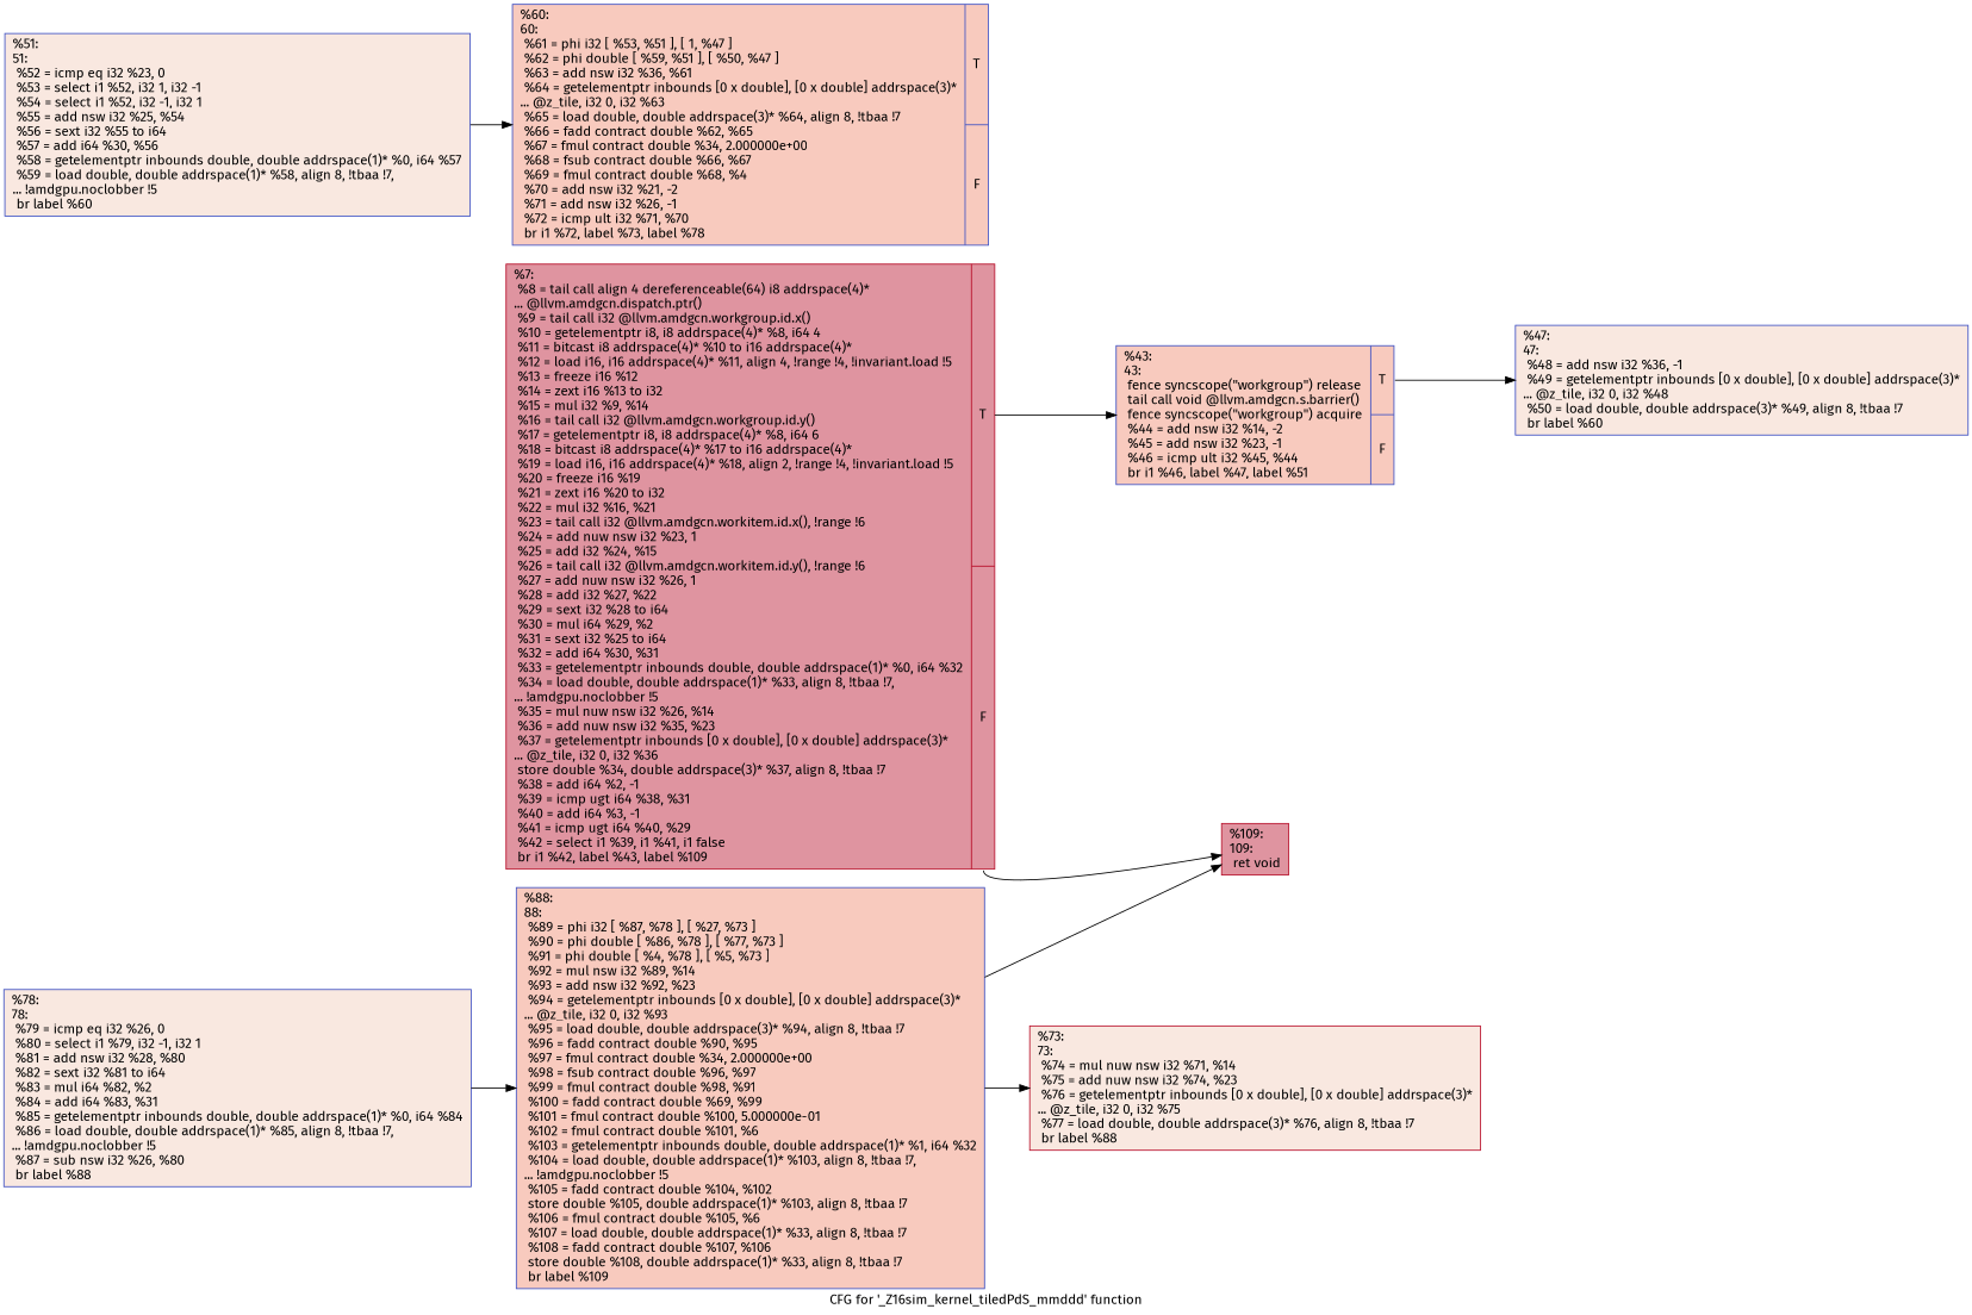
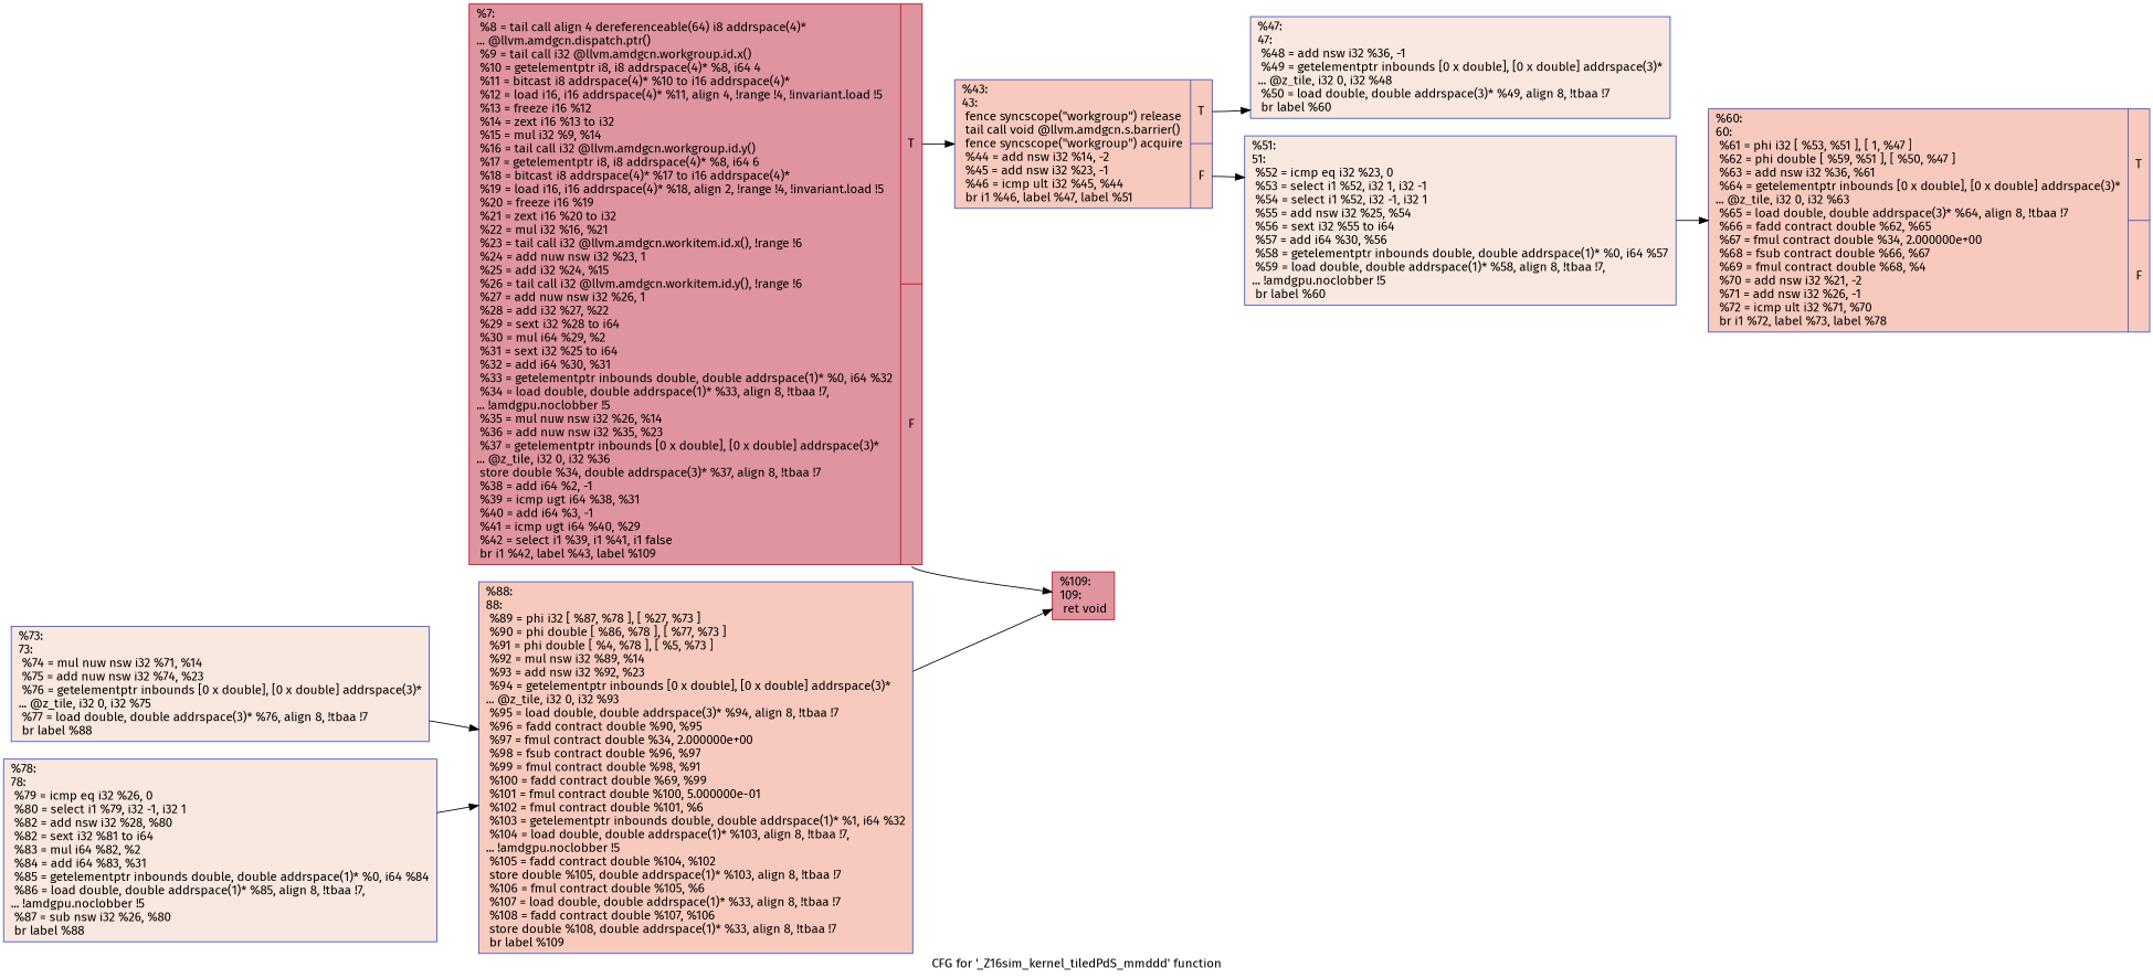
  digraph {
    fontname="Fira Sans"
    label="CFG for '_Z16sim_kernel_tiledPdS_mmddd' function"
    rankdir=LR
    node [color="#3d50c3ff" fillcolor="#f1ccb870" fontname="Fira Sans" shape=record style=filled]
    edge [fontname="Fira Sans"]
    n1 [color="#b70d28ff" fillcolor="#b70d2870" label="{%7:\l  %8 = tail call align 4 dereferenceable(64) i8 addrspace(4)*\l... @llvm.amdgcn.dispatch.ptr()\l  %9 = tail call i32 @llvm.amdgcn.workgroup.id.x()\l  %10 = getelementptr i8, i8 addrspace(4)* %8, i64 4\l  %11 = bitcast i8 addrspace(4)* %10 to i16 addrspace(4)*\l  %12 = load i16, i16 addrspace(4)* %11, align 4, !range !4, !invariant.load !5\l  %13 = freeze i16 %12\l  %14 = zext i16 %13 to i32\l  %15 = mul i32 %9, %14\l  %16 = tail call i32 @llvm.amdgcn.workgroup.id.y()\l  %17 = getelementptr i8, i8 addrspace(4)* %8, i64 6\l  %18 = bitcast i8 addrspace(4)* %17 to i16 addrspace(4)*\l  %19 = load i16, i16 addrspace(4)* %18, align 2, !range !4, !invariant.load !5\l  %20 = freeze i16 %19\l  %21 = zext i16 %20 to i32\l  %22 = mul i32 %16, %21\l  %23 = tail call i32 @llvm.amdgcn.workitem.id.x(), !range !6\l  %24 = add nuw nsw i32 %23, 1\l  %25 = add i32 %24, %15\l  %26 = tail call i32 @llvm.amdgcn.workitem.id.y(), !range !6\l  %27 = add nuw nsw i32 %26, 1\l  %28 = add i32 %27, %22\l  %29 = sext i32 %28 to i64\l  %30 = mul i64 %29, %2\l  %31 = sext i32 %25 to i64\l  %32 = add i64 %30, %31\l  %33 = getelementptr inbounds double, double addrspace(1)* %0, i64 %32\l  %34 = load double, double addrspace(1)* %33, align 8, !tbaa !7,\l... !amdgpu.noclobber !5\l  %35 = mul nuw nsw i32 %26, %14\l  %36 = add nuw nsw i32 %35, %23\l  %37 = getelementptr inbounds [0 x double], [0 x double] addrspace(3)*\l... @z_tile, i32 0, i32 %36\l  store double %34, double addrspace(3)* %37, align 8, !tbaa !7\l  %38 = add i64 %2, -1\l  %39 = icmp ugt i64 %38, %31\l  %40 = add i64 %3, -1\l  %41 = icmp ugt i64 %40, %29\l  %42 = select i1 %39, i1 %41, i1 false\l  br i1 %42, label %43, label %109\l|{<s0>T|<s1>F}}"]
    n2 [fillcolor="#ef886b70" label="{%43:\l43:                                               \l  fence syncscope(\"workgroup\") release\l  tail call void @llvm.amdgcn.s.barrier()\l  fence syncscope(\"workgroup\") acquire\l  %44 = add nsw i32 %14, -2\l  %45 = add nsw i32 %23, -1\l  %46 = icmp ult i32 %45, %44\l  br i1 %46, label %47, label %51\l|{<s0>T|<s1>F}}"]
    n3 [color="#b70d28ff" fillcolor="#b70d2870" label="{%109:\l109:                                              \l  ret void\l}"]
    n4 [label="{%47:\l47:                                               \l  %48 = add nsw i32 %36, -1\l  %49 = getelementptr inbounds [0 x double], [0 x double] addrspace(3)*\l... @z_tile, i32 0, i32 %48\l  %50 = load double, double addrspace(3)* %49, align 8, !tbaa !7\l  br label %60\l}"]
    n5 [label="{%51:\l51:                                               \l  %52 = icmp eq i32 %23, 0\l  %53 = select i1 %52, i32 1, i32 -1\l  %54 = select i1 %52, i32 -1, i32 1\l  %55 = add nsw i32 %25, %54\l  %56 = sext i32 %55 to i64\l  %57 = add i64 %30, %56\l  %58 = getelementptr inbounds double, double addrspace(1)* %0, i64 %57\l  %59 = load double, double addrspace(1)* %58, align 8, !tbaa !7,\l... !amdgpu.noclobber !5\l  br label %60\l}"]
    n6 [fillcolor="#ef886b70" label="{%60:\l60:                                               \l  %61 = phi i32 [ %53, %51 ], [ 1, %47 ]\l  %62 = phi double [ %59, %51 ], [ %50, %47 ]\l  %63 = add nsw i32 %36, %61\l  %64 = getelementptr inbounds [0 x double], [0 x double] addrspace(3)*\l... @z_tile, i32 0, i32 %63\l  %65 = load double, double addrspace(3)* %64, align 8, !tbaa !7\l  %66 = fadd contract double %62, %65\l  %67 = fmul contract double %34, 2.000000e+00\l  %68 = fsub contract double %66, %67\l  %69 = fmul contract double %68, %4\l  %70 = add nsw i32 %21, -2\l  %71 = add nsw i32 %26, -1\l  %72 = icmp ult i32 %71, %70\l  br i1 %72, label %73, label %78\l|{<s0>T|<s1>F}}"]
-   n7 [color="#b70d28ff" label="{%73:\l73:                                               \l  %74 = mul nuw nsw i32 %71, %14\l  %75 = add nuw nsw i32 %74, %23\l  %76 = getelementptr inbounds [0 x double], [0 x double] addrspace(3)*\l... @z_tile, i32 0, i32 %75\l  %77 = load double, double addrspace(3)* %76, align 8, !tbaa !7\l  br label %88\l}"]
+   n7 [label="{%73:\l73:                                               \l  %74 = mul nuw nsw i32 %71, %14\l  %75 = add nuw nsw i32 %74, %23\l  %76 = getelementptr inbounds [0 x double], [0 x double] addrspace(3)*\l... @z_tile, i32 0, i32 %75\l  %77 = load double, double addrspace(3)* %76, align 8, !tbaa !7\l  br label %88\l}"]
    n8 [fillcolor="#ef886b70" label="{%88:\l88:                                               \l  %89 = phi i32 [ %87, %78 ], [ %27, %73 ]\l  %90 = phi double [ %86, %78 ], [ %77, %73 ]\l  %91 = phi double [ %4, %78 ], [ %5, %73 ]\l  %92 = mul nsw i32 %89, %14\l  %93 = add nsw i32 %92, %23\l  %94 = getelementptr inbounds [0 x double], [0 x double] addrspace(3)*\l... @z_tile, i32 0, i32 %93\l  %95 = load double, double addrspace(3)* %94, align 8, !tbaa !7\l  %96 = fadd contract double %90, %95\l  %97 = fmul contract double %34, 2.000000e+00\l  %98 = fsub contract double %96, %97\l  %99 = fmul contract double %98, %91\l  %100 = fadd contract double %69, %99\l  %101 = fmul contract double %100, 5.000000e-01\l  %102 = fmul contract double %101, %6\l  %103 = getelementptr inbounds double, double addrspace(1)* %1, i64 %32\l  %104 = load double, double addrspace(1)* %103, align 8, !tbaa !7,\l... !amdgpu.noclobber !5\l  %105 = fadd contract double %104, %102\l  store double %105, double addrspace(1)* %103, align 8, !tbaa !7\l  %106 = fmul contract double %105, %6\l  %107 = load double, double addrspace(1)* %33, align 8, !tbaa !7\l  %108 = fadd contract double %107, %106\l  store double %108, double addrspace(1)* %33, align 8, !tbaa !7\l  br label %109\l}"]
-   n9 [label="{%78:\l78:                                               \l  %79 = icmp eq i32 %26, 0\l  %80 = select i1 %79, i32 -1, i32 1\l  %81 = add nsw i32 %28, %80\l  %82 = sext i32 %81 to i64\l  %83 = mul i64 %82, %2\l  %84 = add i64 %83, %31\l  %85 = getelementptr inbounds double, double addrspace(1)* %0, i64 %84\l  %86 = load double, double addrspace(1)* %85, align 8, !tbaa !7,\l... !amdgpu.noclobber !5\l  %87 = sub nsw i32 %26, %80\l  br label %88\l}"]
+   n9 [label="{%78:\l78:                                               \l  %79 = icmp eq i32 %26, 0\l  %80 = select i1 %79, i32 -1, i32 1\l  %82 = add nsw i32 %28, %80\l  %82 = sext i32 %81 to i64\l  %83 = mul i64 %82, %2\l  %84 = add i64 %83, %31\l  %85 = getelementptr inbounds double, double addrspace(1)* %0, i64 %84\l  %86 = load double, double addrspace(1)* %85, align 8, !tbaa !7,\l... !amdgpu.noclobber !5\l  %87 = sub nsw i32 %26, %80\l  br label %88\l}"]
    n1 -> n2 [tailport=s0]
    n1 -> n3 [tailport=s1]
    n2 -> n4 [tailport=s0]
+   n2 -> n5 [tailport=s1]
    n5 -> n6
-   n8 -> n7
+   n7 -> n8
    n8 -> n3
    n9 -> n8
  }
